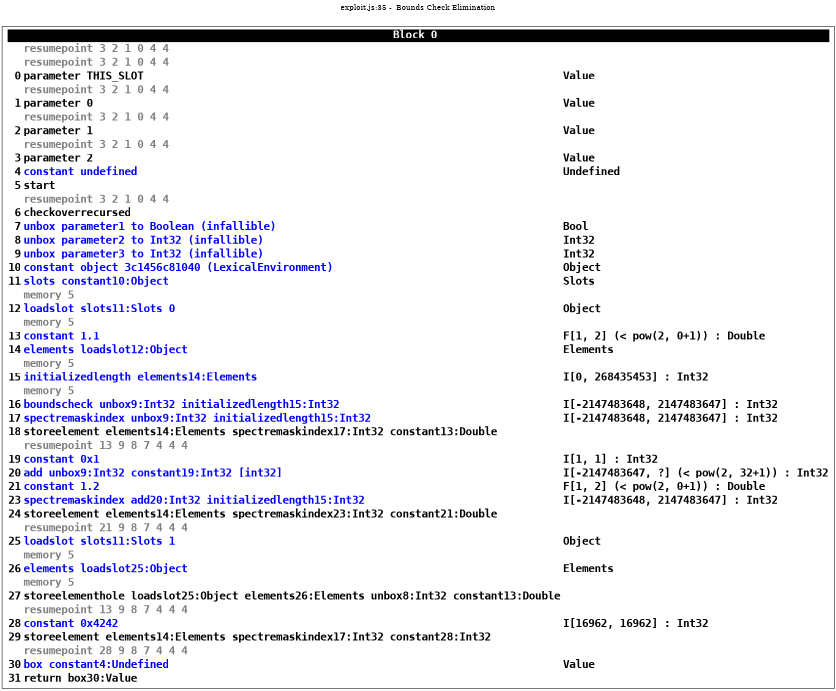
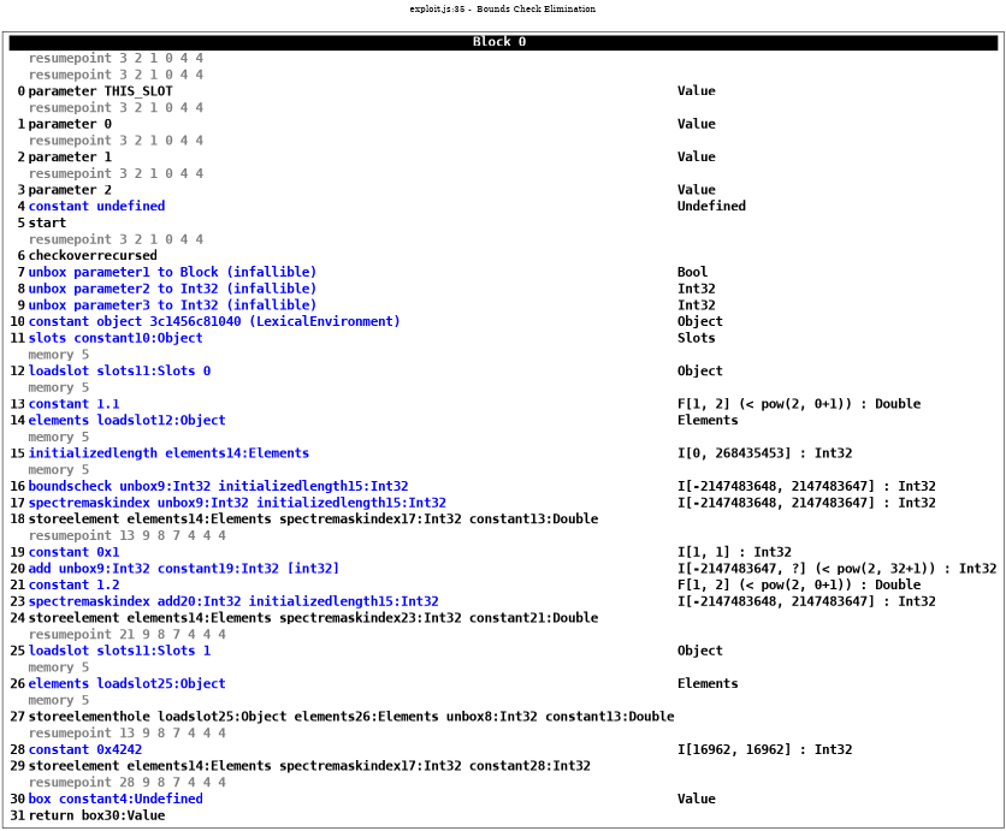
  digraph {
    label="exploit.js:35 -  Bounds Check Elimination"
    labelfontsize=30
    labelloc=t
    rankdir=LR
    splines=true
-   n1 [fontname="Consolas Bold" fontsize=20 label=<<table border="0" cellborder="0" cellpadding="1"><tr><td align="center" bgcolor="black" colspan="3"><font color="white">Block 0 </font></td></tr><tr><td align="left"></td><td align="left"><font color="grey50">resumepoint 3 2 1 0 4 4 </font></td><td></td></tr><tr><td align="left"></td><td align="left"><font color="grey50">resumepoint 3 2 1 0 4 4 </font></td><td></td></tr><tr><td align="right" port="i0">0</td><td align="left">parameter THIS_SLOT</td><td align="left">Value</td></tr><tr><td align="left"></td><td align="left"><font color="grey50">resumepoint 3 2 1 0 4 4 </font></td><td></td></tr><tr><td align="right" port="i1">1</td><td align="left">parameter 0</td><td align="left">Value</td></tr><tr><td align="left"></td><td align="left"><font color="grey50">resumepoint 3 2 1 0 4 4 </font></td><td></td></tr><tr><td align="right" port="i2">2</td><td align="left">parameter 1</td><td align="left">Value</td></tr><tr><td align="left"></td><td align="left"><font color="grey50">resumepoint 3 2 1 0 4 4 </font></td><td></td></tr><tr><td align="right" port="i3">3</td><td align="left">parameter 2</td><td align="left">Value</td></tr><tr><td align="right" port="i4">4</td><td align="left"><font color="blue">constant undefined</font></td><td align="left">Undefined</td></tr><tr><td align="right" port="i5">5</td><td align="left">start</td></tr><tr><td align="left"></td><td align="left"><font color="grey50">resumepoint 3 2 1 0 4 4 </font></td><td></td></tr><tr><td align="right" port="i6">6</td><td align="left">checkoverrecursed</td></tr><tr><td align="right" port="i7">7</td><td align="left"><font color="blue">unbox parameter1 to Boolean (infallible)</font></td><td align="left">Bool</td></tr><tr><td align="right" port="i8">8</td><td align="left"><font color="blue">unbox parameter2 to Int32 (infallible)</font></td><td align="left">Int32</td></tr><tr><td align="right" port="i9">9</td><td align="left"><font color="blue">unbox parameter3 to Int32 (infallible)</font></td><td align="left">Int32</td></tr><tr><td align="right" port="i10">10</td><td align="left"><font color="blue">constant object 3c1456c81040 (LexicalEnvironment)</font></td><td align="left">Object</td></tr><tr><td align="right" port="i11">11</td><td align="left"><font color="blue">slots constant10:Object</font></td><td align="left">Slots</td></tr><tr><td align="left"></td><td align="left"><font color="grey50">memory 5 </font></td><td></td></tr><tr><td align="right" port="i12">12</td><td align="left"><font color="blue">loadslot slots11:Slots 0</font></td><td align="left">Object</td></tr><tr><td align="left"></td><td align="left"><font color="grey50">memory 5 </font></td><td></td></tr><tr><td align="right" port="i13">13</td><td align="left"><font color="blue">constant 1.1</font></td><td align="left">F[1, 2] (&lt; pow(2, 0+1)) : Double</td></tr><tr><td align="right" port="i14">14</td><td align="left"><font color="blue">elements loadslot12:Object</font></td><td align="left">Elements</td></tr><tr><td align="left"></td><td align="left"><font color="grey50">memory 5 </font></td><td></td></tr><tr><td align="right" port="i15">15</td><td align="left"><font color="blue">initializedlength elements14:Elements</font></td><td align="left">I[0, 268435453] : Int32</td></tr><tr><td align="left"></td><td align="left"><font color="grey50">memory 5 </font></td><td></td></tr><tr><td align="right" port="i16">16</td><td align="left"><font color="blue">boundscheck unbox9:Int32 initializedlength15:Int32</font></td><td align="left">I[-2147483648, 2147483647] : Int32</td></tr><tr><td align="right" port="i17">17</td><td align="left"><font color="blue">spectremaskindex unbox9:Int32 initializedlength15:Int32</font></td><td align="left">I[-2147483648, 2147483647] : Int32</td></tr><tr><td align="right" port="i18">18</td><td align="left">storeelement elements14:Elements spectremaskindex17:Int32 constant13:Double</td></tr><tr><td align="left"></td><td align="left"><font color="grey50">resumepoint 13 9 8 7 4 4 4 </font></td><td></td></tr><tr><td align="right" port="i19">19</td><td align="left"><font color="blue">constant 0x1</font></td><td align="left">I[1, 1] : Int32</td></tr><tr><td align="right" port="i20">20</td><td align="left"><font color="blue">add unbox9:Int32 constant19:Int32 [int32]</font></td><td align="left">I[-2147483647, ?] (&lt; pow(2, 32+1)) : Int32</td></tr><tr><td align="right" port="i21">21</td><td align="left"><font color="blue">constant 1.2</font></td><td align="left">F[1, 2] (&lt; pow(2, 0+1)) : Double</td></tr><tr><td align="right" port="i23">23</td><td align="left"><font color="blue">spectremaskindex add20:Int32 initializedlength15:Int32</font></td><td align="left">I[-2147483648, 2147483647] : Int32</td></tr><tr><td align="right" port="i24">24</td><td align="left">storeelement elements14:Elements spectremaskindex23:Int32 constant21:Double</td></tr><tr><td align="left"></td><td align="left"><font color="grey50">resumepoint 21 9 8 7 4 4 4 </font></td><td></td></tr><tr><td align="right" port="i25">25</td><td align="left"><font color="blue">loadslot slots11:Slots 1</font></td><td align="left">Object</td></tr><tr><td align="left"></td><td align="left"><font color="grey50">memory 5 </font></td><td></td></tr><tr><td align="right" port="i26">26</td><td align="left"><font color="blue">elements loadslot25:Object</font></td><td align="left">Elements</td></tr><tr><td align="left"></td><td align="left"><font color="grey50">memory 5 </font></td><td></td></tr><tr><td align="right" port="i27">27</td><td align="left">storeelementhole loadslot25:Object elements26:Elements unbox8:Int32 constant13:Double</td></tr><tr><td align="left"></td><td align="left"><font color="grey50">resumepoint 13 9 8 7 4 4 4 </font></td><td></td></tr><tr><td align="right" port="i28">28</td><td align="left"><font color="blue">constant 0x4242</font></td><td align="left">I[16962, 16962] : Int32</td></tr><tr><td align="right" port="i29">29</td><td align="left">storeelement elements14:Elements spectremaskindex17:Int32 constant28:Int32</td></tr><tr><td align="left"></td><td align="left"><font color="grey50">resumepoint 28 9 8 7 4 4 4 </font></td><td></td></tr><tr><td align="right" port="i30">30</td><td align="left"><font color="blue">box constant4:Undefined</font></td><td align="left">Value</td></tr><tr><td align="right" port="i31">31</td><td align="left">return box30:Value</td></tr></table>> shape=box]
+   n1 [fontname="Consolas Bold" fontsize=20 label=<<table border="0" cellborder="0" cellpadding="1"><tr><td align="center" bgcolor="black" colspan="3"><font color="white">Block 0 </font></td></tr><tr><td align="left"></td><td align="left"><font color="grey50">resumepoint 3 2 1 0 4 4 </font></td><td></td></tr><tr><td align="left"></td><td align="left"><font color="grey50">resumepoint 3 2 1 0 4 4 </font></td><td></td></tr><tr><td align="right" port="i0">0</td><td align="left">parameter THIS_SLOT</td><td align="left">Value</td></tr><tr><td align="left"></td><td align="left"><font color="grey50">resumepoint 3 2 1 0 4 4 </font></td><td></td></tr><tr><td align="right" port="i1">1</td><td align="left">parameter 0</td><td align="left">Value</td></tr><tr><td align="left"></td><td align="left"><font color="grey50">resumepoint 3 2 1 0 4 4 </font></td><td></td></tr><tr><td align="right" port="i2">2</td><td align="left">parameter 1</td><td align="left">Value</td></tr><tr><td align="left"></td><td align="left"><font color="grey50">resumepoint 3 2 1 0 4 4 </font></td><td></td></tr><tr><td align="right" port="i3">3</td><td align="left">parameter 2</td><td align="left">Value</td></tr><tr><td align="right" port="i4">4</td><td align="left"><font color="blue">constant undefined</font></td><td align="left">Undefined</td></tr><tr><td align="right" port="i5">5</td><td align="left">start</td></tr><tr><td align="left"></td><td align="left"><font color="grey50">resumepoint 3 2 1 0 4 4 </font></td><td></td></tr><tr><td align="right" port="i6">6</td><td align="left">checkoverrecursed</td></tr><tr><td align="right" port="i7">7</td><td align="left"><font color="blue">unbox parameter1 to Block (infallible)</font></td><td align="left">Bool</td></tr><tr><td align="right" port="i8">8</td><td align="left"><font color="blue">unbox parameter2 to Int32 (infallible)</font></td><td align="left">Int32</td></tr><tr><td align="right" port="i9">9</td><td align="left"><font color="blue">unbox parameter3 to Int32 (infallible)</font></td><td align="left">Int32</td></tr><tr><td align="right" port="i10">10</td><td align="left"><font color="blue">constant object 3c1456c81040 (LexicalEnvironment)</font></td><td align="left">Object</td></tr><tr><td align="right" port="i11">11</td><td align="left"><font color="blue">slots constant10:Object</font></td><td align="left">Slots</td></tr><tr><td align="left"></td><td align="left"><font color="grey50">memory 5 </font></td><td></td></tr><tr><td align="right" port="i12">12</td><td align="left"><font color="blue">loadslot slots11:Slots 0</font></td><td align="left">Object</td></tr><tr><td align="left"></td><td align="left"><font color="grey50">memory 5 </font></td><td></td></tr><tr><td align="right" port="i13">13</td><td align="left"><font color="blue">constant 1.1</font></td><td align="left">F[1, 2] (&lt; pow(2, 0+1)) : Double</td></tr><tr><td align="right" port="i14">14</td><td align="left"><font color="blue">elements loadslot12:Object</font></td><td align="left">Elements</td></tr><tr><td align="left"></td><td align="left"><font color="grey50">memory 5 </font></td><td></td></tr><tr><td align="right" port="i15">15</td><td align="left"><font color="blue">initializedlength elements14:Elements</font></td><td align="left">I[0, 268435453] : Int32</td></tr><tr><td align="left"></td><td align="left"><font color="grey50">memory 5 </font></td><td></td></tr><tr><td align="right" port="i16">16</td><td align="left"><font color="blue">boundscheck unbox9:Int32 initializedlength15:Int32</font></td><td align="left">I[-2147483648, 2147483647] : Int32</td></tr><tr><td align="right" port="i17">17</td><td align="left"><font color="blue">spectremaskindex unbox9:Int32 initializedlength15:Int32</font></td><td align="left">I[-2147483648, 2147483647] : Int32</td></tr><tr><td align="right" port="i18">18</td><td align="left">storeelement elements14:Elements spectremaskindex17:Int32 constant13:Double</td></tr><tr><td align="left"></td><td align="left"><font color="grey50">resumepoint 13 9 8 7 4 4 4 </font></td><td></td></tr><tr><td align="right" port="i19">19</td><td align="left"><font color="blue">constant 0x1</font></td><td align="left">I[1, 1] : Int32</td></tr><tr><td align="right" port="i20">20</td><td align="left"><font color="blue">add unbox9:Int32 constant19:Int32 [int32]</font></td><td align="left">I[-2147483647, ?] (&lt; pow(2, 32+1)) : Int32</td></tr><tr><td align="right" port="i21">21</td><td align="left"><font color="blue">constant 1.2</font></td><td align="left">F[1, 2] (&lt; pow(2, 0+1)) : Double</td></tr><tr><td align="right" port="i23">23</td><td align="left"><font color="blue">spectremaskindex add20:Int32 initializedlength15:Int32</font></td><td align="left">I[-2147483648, 2147483647] : Int32</td></tr><tr><td align="right" port="i24">24</td><td align="left">storeelement elements14:Elements spectremaskindex23:Int32 constant21:Double</td></tr><tr><td align="left"></td><td align="left"><font color="grey50">resumepoint 21 9 8 7 4 4 4 </font></td><td></td></tr><tr><td align="right" port="i25">25</td><td align="left"><font color="blue">loadslot slots11:Slots 1</font></td><td align="left">Object</td></tr><tr><td align="left"></td><td align="left"><font color="grey50">memory 5 </font></td><td></td></tr><tr><td align="right" port="i26">26</td><td align="left"><font color="blue">elements loadslot25:Object</font></td><td align="left">Elements</td></tr><tr><td align="left"></td><td align="left"><font color="grey50">memory 5 </font></td><td></td></tr><tr><td align="right" port="i27">27</td><td align="left">storeelementhole loadslot25:Object elements26:Elements unbox8:Int32 constant13:Double</td></tr><tr><td align="left"></td><td align="left"><font color="grey50">resumepoint 13 9 8 7 4 4 4 </font></td><td></td></tr><tr><td align="right" port="i28">28</td><td align="left"><font color="blue">constant 0x4242</font></td><td align="left">I[16962, 16962] : Int32</td></tr><tr><td align="right" port="i29">29</td><td align="left">storeelement elements14:Elements spectremaskindex17:Int32 constant28:Int32</td></tr><tr><td align="left"></td><td align="left"><font color="grey50">resumepoint 28 9 8 7 4 4 4 </font></td><td></td></tr><tr><td align="right" port="i30">30</td><td align="left"><font color="blue">box constant4:Undefined</font></td><td align="left">Value</td></tr><tr><td align="right" port="i31">31</td><td align="left">return box30:Value</td></tr></table>> shape=box]
  }
